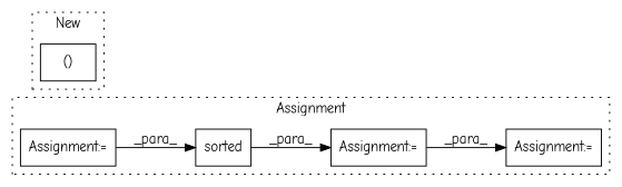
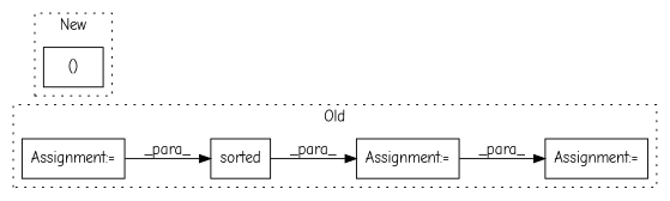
  digraph {
    rankdir=LR
    fontname="Comic Neue"
    node [a=7 l=1 shape=box fontname="Comic Neue"]
    edge [fontname="Comic Neue"]
    n1 [a=32 l="7,1" label=sorted s="3408,3421"]
    n2 [label="Assignment:=" s=3407]
    n3 [label="Assignment:=" s=3368]
    n4 [label="Assignment:=" s=3460]
    n5 [a=106 l=28 label="()" s=3278]
    subgraph cluster_1 {
-     label=Assignment
+     label=Old
      style=dotted
      n1
      n2
      n3
      n4
    }
    subgraph cluster_2 {
      label=New
      style=dotted
      n5
    }
    n1 -> n2 [label=_para_]
    n2 -> n4 [label=_para_]
    n3 -> n1 [label=_para_]
  }
